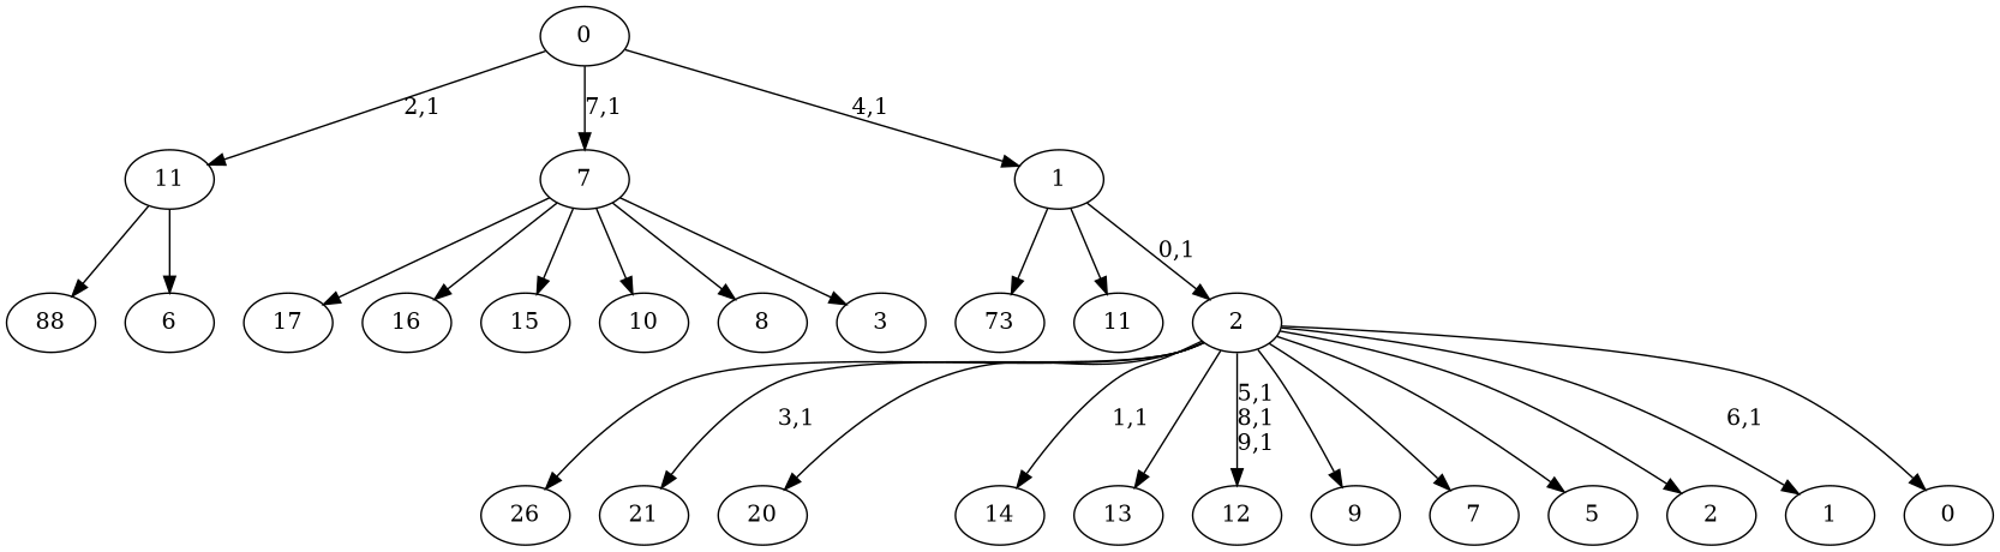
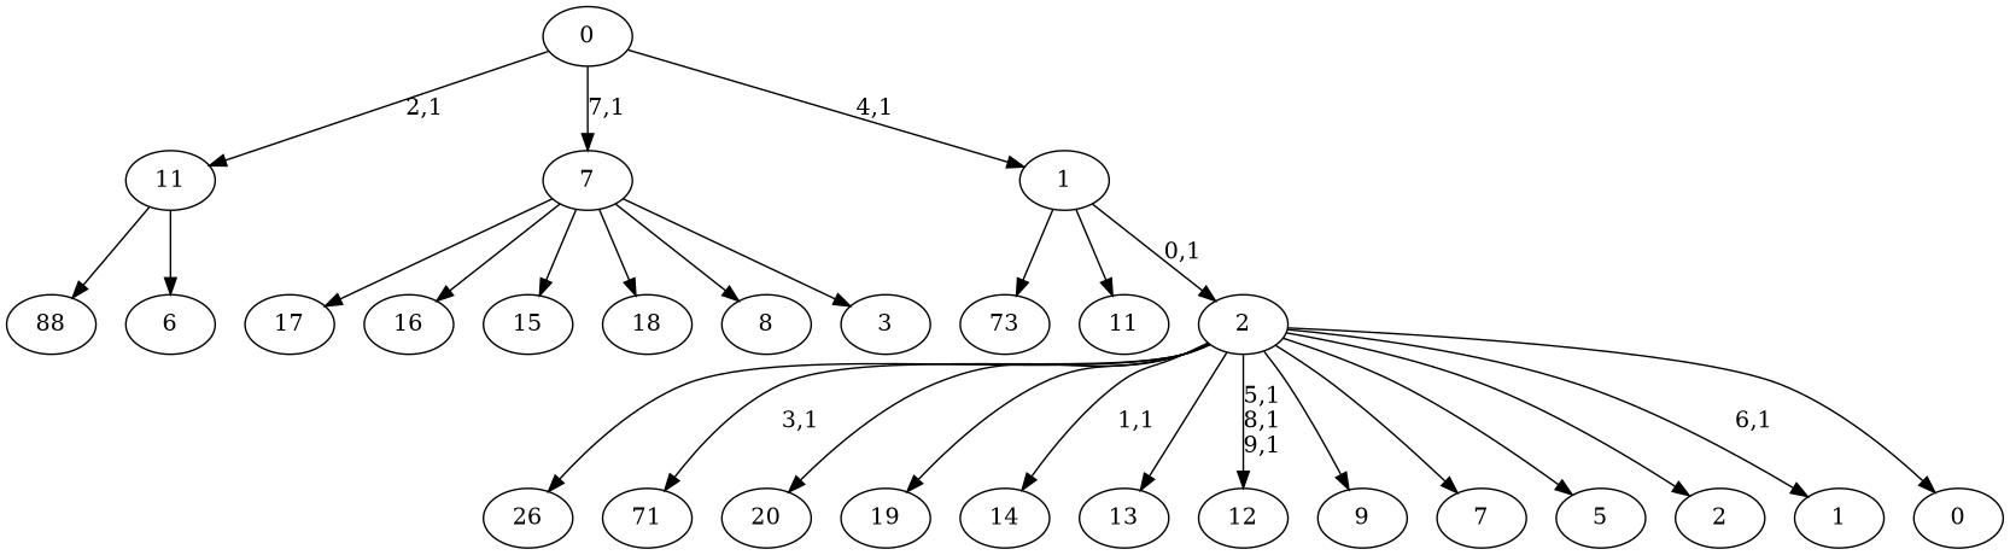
  digraph {
    n1 [label=73]
    n2 [label=26]
-   n3 [label=21]
+   n3 [label=71]
    n4 [label=20]
+   n5 [label=19]
    n6 [label=88]
    n7 [label=17]
    n8 [label=16]
    n9 [label=15]
    n10 [label=14]
    n11 [label=13]
    n12 [label=12]
    n13 [label=11]
-   n14 [label=10]
+   n14 [label=18]
    n15 [label=9]
    n16 [label=8]
    n17 [label=7]
    n18 [label=6]
    11
    n20 [label=5]
    n21 [label=3]
    7
    n23 [label=2]
    n24 [label=1]
    n25 [label=0]
    2
    1
    0
    11 -> n6
    11 -> n18
    7 -> n7
    7 -> n8
    7 -> n9
    7 -> n14
    7 -> n16
    7 -> n21
    2 -> n2
    2 -> n3 [label="3,1"]
    2 -> n4
+   2 -> n5
    2 -> n10 [label="1,1"]
    2 -> n11
    2 -> n12 [label="5,1\n8,1\n9,1"]
    2 -> n15
    2 -> n17
    2 -> n20
    2 -> n23
    2 -> n24 [label="6,1"]
    2 -> n25
    1 -> n1
    1 -> n13
    1 -> 2 [label="0,1"]
    0 -> 11 [label="2,1"]
    0 -> 7 [label="7,1"]
    0 -> 1 [label="4,1"]
  }
